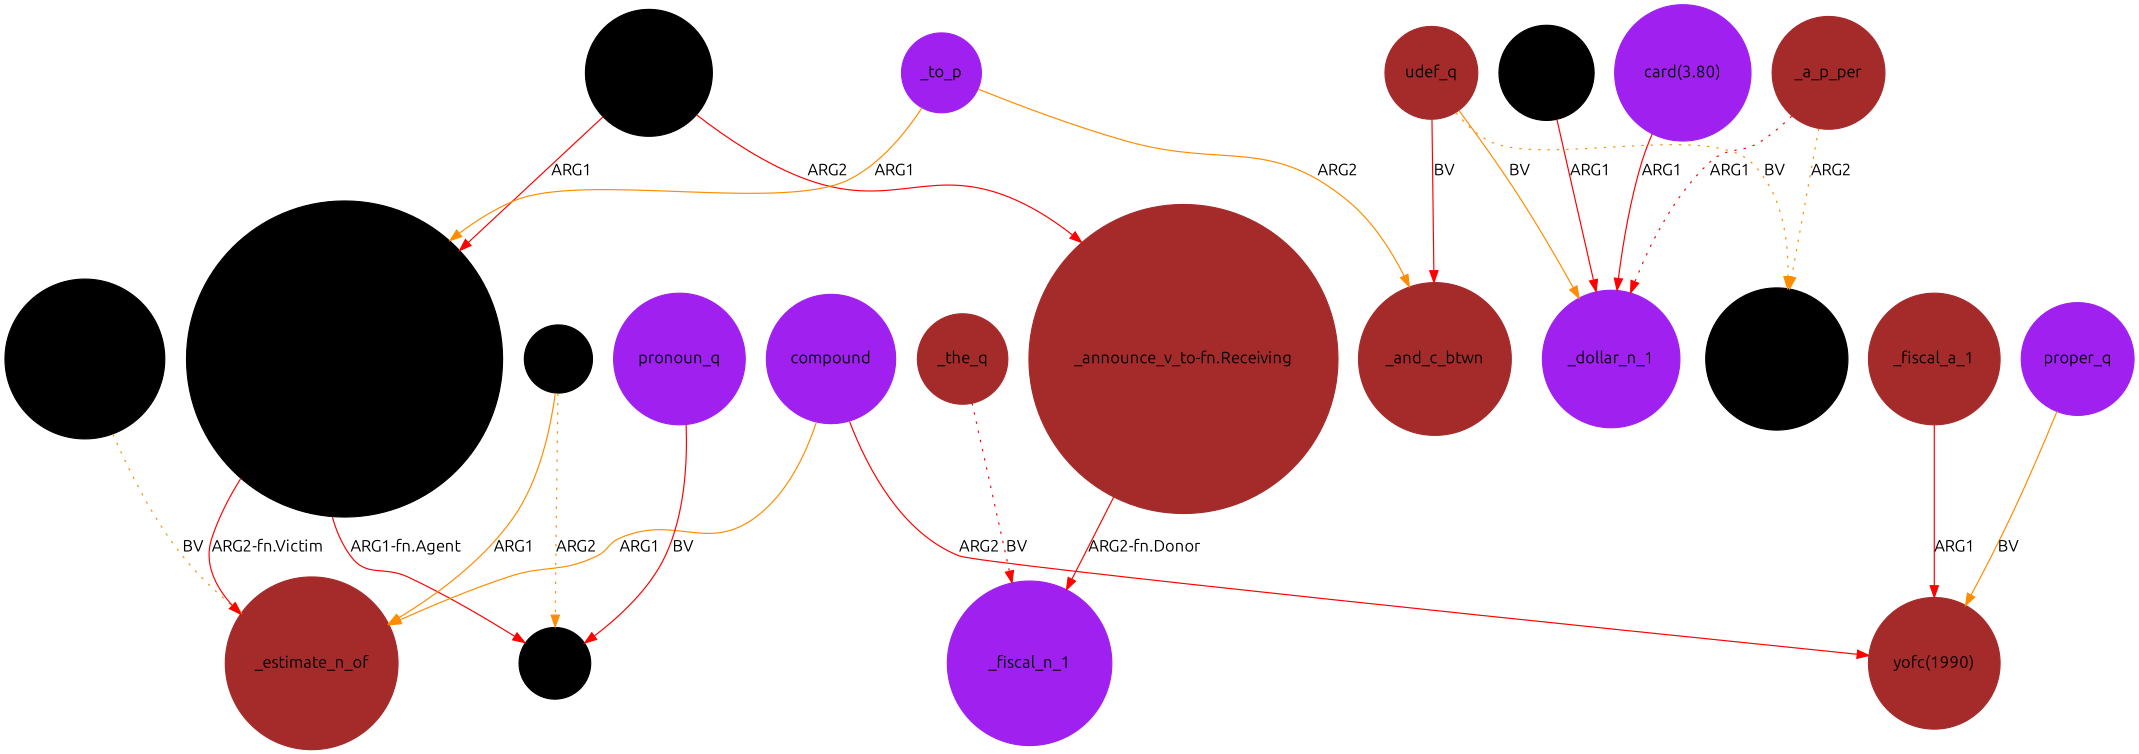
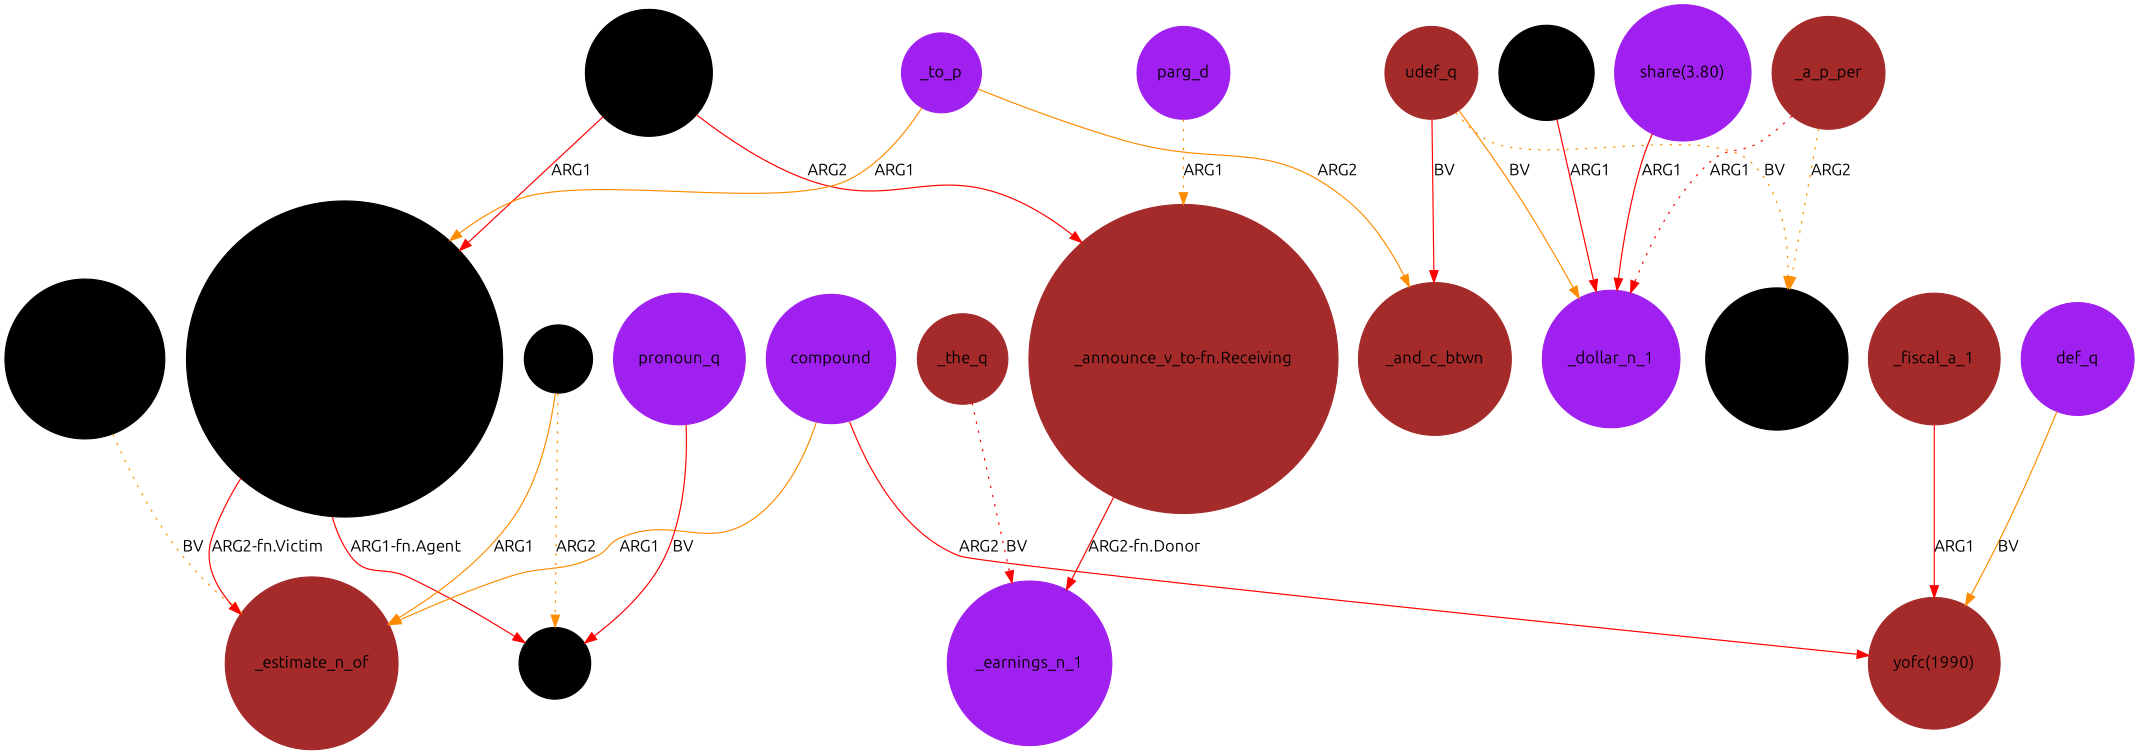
  digraph {
    fontname=Ubuntu
    node [color=brown fontname=Ubuntu shape=circle style=filled]
    edge [color=red fontname=Ubuntu style=solid]
    def_explicit_q [color=black]
    _estimate_n_of
    "_raise_v_cause-fn.Cause_harm" [color=black]
    pron [color=black]
    _fiscal_a_1
    "yofc(1990)"
    poss [color=black]
    udef_q
    _and_c_btwn
    _dollar_n_1 [color=purple]
    _share_n_of [color=black]
    "card(4)" [color=black]
-   "card(3.80)" [color=purple]
+   "card(3.80)" [color=purple label="share(3.80)"]
    compound [color=purple]
    pronoun_q [color=purple]
    _a_p_per
-   proper_q [color=purple]
+   proper_q [color=purple label=def_q]
    _after_x_h [color=black]
    "_announce_v_to-fn.Receiving"
-   _earnings_n_1 [color=purple label=_fiscal_n_1]
+   _earnings_n_1 [color=purple]
    _to_p [color=purple]
+   parg_d [color=purple]
    _the_q
    def_explicit_q -> _estimate_n_of [color=darkorange label=BV style=dotted]
    "_raise_v_cause-fn.Cause_harm" -> _estimate_n_of [label="ARG2-fn.Victim"]
    "_raise_v_cause-fn.Cause_harm" -> pron [label="ARG1-fn.Agent"]
    _fiscal_a_1 -> "yofc(1990)" [label=ARG1]
    poss -> _estimate_n_of [color=darkorange label=ARG1]
    poss -> pron [color=darkorange label=ARG2 style=dotted]
    udef_q -> _and_c_btwn [label=BV]
    udef_q -> _dollar_n_1 [color=darkorange label=BV]
    udef_q -> _share_n_of [color=darkorange label=BV style=dotted]
    "card(4)" -> _dollar_n_1 [label=ARG1]
    "card(3.80)" -> _dollar_n_1 [label=ARG1]
    compound -> _estimate_n_of [color=darkorange label=ARG1]
    compound -> "yofc(1990)" [label=ARG2]
    pronoun_q -> pron [label=BV]
    _a_p_per -> _dollar_n_1 [label=ARG1 style=dotted]
    _a_p_per -> _share_n_of [color=darkorange label=ARG2 style=dotted]
    proper_q -> "yofc(1990)" [color=darkorange label=BV]
    _after_x_h -> "_raise_v_cause-fn.Cause_harm" [label=ARG1]
    _after_x_h -> "_announce_v_to-fn.Receiving" [label=ARG2]
    "_announce_v_to-fn.Receiving" -> _earnings_n_1 [label="ARG2-fn.Donor"]
    _to_p -> "_raise_v_cause-fn.Cause_harm" [color=darkorange label=ARG1]
    _to_p -> _and_c_btwn [color=darkorange label=ARG2]
+   parg_d -> "_announce_v_to-fn.Receiving" [color=darkorange label=ARG1 style=dotted]
    _the_q -> _earnings_n_1 [label=BV style=dotted]
  }
